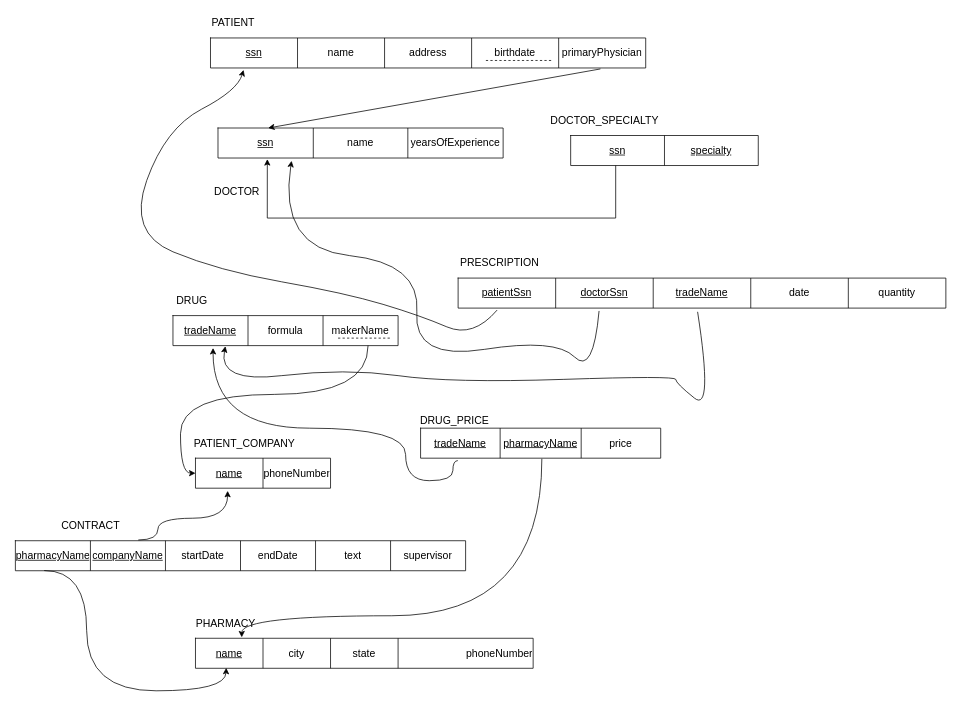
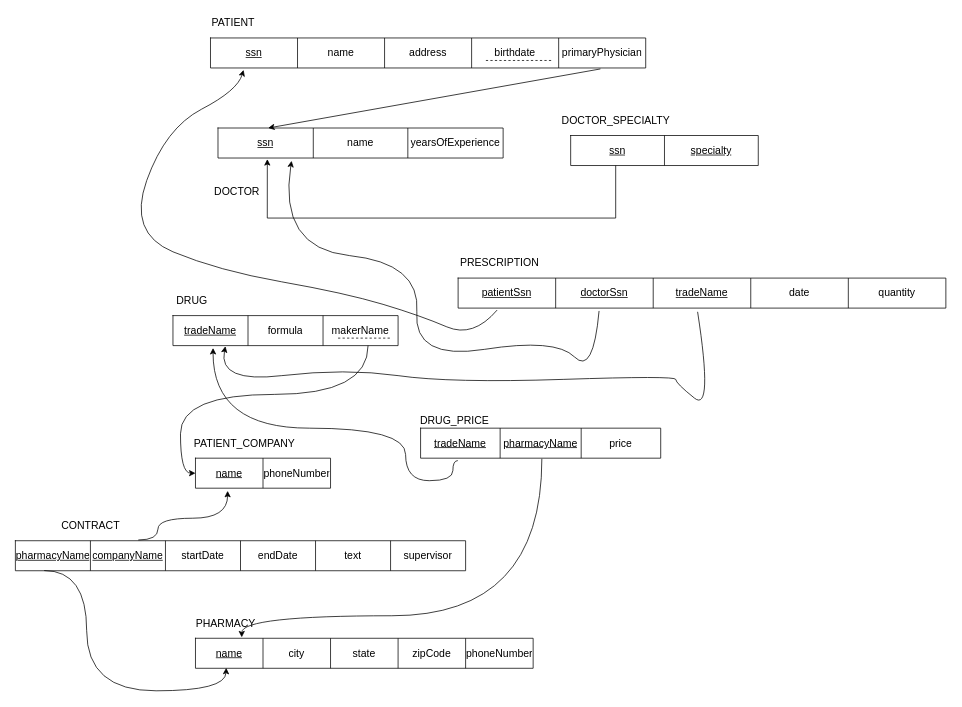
  <mxCell id="0" />
  <mxCell id="1" parent="0" />
  <mxCell id="2" value="" style="shape=table;startSize=0;container=1;collapsible=0;childLayout=tableLayout;fontSize=14;" vertex="1" parent="1"><mxGeometry x="280" y="50" width="580" height="40" as="geometry" /></mxCell>
  <mxCell id="3" value="" style="shape=partialRectangle;collapsible=0;dropTarget=0;pointerEvents=0;fillColor=none;top=0;left=0;bottom=0;right=0;points=[[0,0.5],[1,0.5]];portConstraint=eastwest;fontSize=14;" vertex="1" parent="2"><mxGeometry width="580" height="40" as="geometry" /></mxCell>
  <mxCell id="4" value="&lt;u style=&quot;font-size: 14px;&quot;&gt;ssn&lt;/u&gt;" style="shape=partialRectangle;html=1;whiteSpace=wrap;connectable=0;overflow=hidden;fillColor=none;top=0;left=0;bottom=0;right=0;pointerEvents=1;fontSize=14;" vertex="1" parent="3"><mxGeometry width="116" height="40" as="geometry"><mxRectangle width="116" height="40" as="alternateBounds" /></mxGeometry></mxCell>
  <mxCell id="5" value="name" style="shape=partialRectangle;html=1;whiteSpace=wrap;connectable=0;overflow=hidden;fillColor=none;top=0;left=0;bottom=0;right=0;pointerEvents=1;fontSize=14;" vertex="1" parent="3"><mxGeometry x="116" width="116" height="40" as="geometry"><mxRectangle width="116" height="40" as="alternateBounds" /></mxGeometry></mxCell>
  <mxCell id="6" value="address" style="shape=partialRectangle;html=1;whiteSpace=wrap;connectable=0;overflow=hidden;fillColor=none;top=0;left=0;bottom=0;right=0;pointerEvents=1;fontSize=14;" vertex="1" parent="3"><mxGeometry x="232" width="116" height="40" as="geometry"><mxRectangle width="116" height="40" as="alternateBounds" /></mxGeometry></mxCell>
  <mxCell id="7" value="birthdate" style="shape=partialRectangle;html=1;whiteSpace=wrap;connectable=0;overflow=hidden;fillColor=none;top=0;left=0;bottom=0;right=0;pointerEvents=1;fontSize=14;" vertex="1" parent="3"><mxGeometry x="348" width="116" height="40" as="geometry"><mxRectangle width="116" height="40" as="alternateBounds" /></mxGeometry></mxCell>
  <mxCell id="8" value="primaryPhysician" style="shape=partialRectangle;html=1;whiteSpace=wrap;connectable=0;overflow=hidden;fillColor=none;top=0;left=0;bottom=0;right=0;pointerEvents=1;fontSize=14;" vertex="1" parent="3"><mxGeometry x="464" width="116" height="40" as="geometry"><mxRectangle width="116" height="40" as="alternateBounds" /></mxGeometry></mxCell>
  <mxCell id="9" value="PATIENT" style="text;html=1;align=center;verticalAlign=middle;resizable=0;points=[];autosize=1;strokeColor=none;fillColor=none;fontSize=14;" vertex="1" parent="1"><mxGeometry x="275" y="20" width="70" height="20" as="geometry" /></mxCell>
  <mxCell id="10" value="DOCTOR" style="text;html=1;align=center;verticalAlign=middle;resizable=0;points=[];autosize=1;strokeColor=none;fillColor=none;fontSize=14;" vertex="1" parent="1"><mxGeometry x="275" y="245" width="80" height="20" as="geometry" /></mxCell>
  <mxCell id="11" value="" style="shape=table;startSize=0;container=1;collapsible=0;childLayout=tableLayout;fontSize=14;" vertex="1" parent="1"><mxGeometry x="290" y="170" width="380" height="40" as="geometry" /></mxCell>
  <mxCell id="12" value="" style="shape=partialRectangle;collapsible=0;dropTarget=0;pointerEvents=0;fillColor=none;top=0;left=0;bottom=0;right=0;points=[[0,0.5],[1,0.5]];portConstraint=eastwest;fontSize=14;" vertex="1" parent="11"><mxGeometry width="380" height="40" as="geometry" /></mxCell>
  <mxCell id="13" value="&lt;u style=&quot;font-size: 14px;&quot;&gt;ssn&lt;/u&gt;" style="shape=partialRectangle;html=1;whiteSpace=wrap;connectable=0;overflow=hidden;fillColor=none;top=0;left=0;bottom=0;right=0;pointerEvents=1;fontSize=14;" vertex="1" parent="12"><mxGeometry width="127" height="40" as="geometry"><mxRectangle width="127" height="40" as="alternateBounds" /></mxGeometry></mxCell>
  <mxCell id="14" value="name" style="shape=partialRectangle;html=1;whiteSpace=wrap;connectable=0;overflow=hidden;fillColor=none;top=0;left=0;bottom=0;right=0;pointerEvents=1;fontSize=14;" vertex="1" parent="12"><mxGeometry x="127" width="126" height="40" as="geometry"><mxRectangle width="126" height="40" as="alternateBounds" /></mxGeometry></mxCell>
  <mxCell id="15" value="yearsOfExperience" style="shape=partialRectangle;html=1;whiteSpace=wrap;connectable=0;overflow=hidden;fillColor=none;top=0;left=0;bottom=0;right=0;pointerEvents=1;fontSize=14;" vertex="1" parent="12"><mxGeometry x="253" width="127" height="40" as="geometry"><mxRectangle width="127" height="40" as="alternateBounds" /></mxGeometry></mxCell>
  <mxCell id="16" value="" style="endArrow=none;dashed=1;html=1;rounded=0;fontSize=14;" edge="1" parent="1"><mxGeometry width="50" height="50" relative="1" as="geometry"><mxPoint x="647" y="80" as="sourcePoint" /><mxPoint x="737" y="80" as="targetPoint" /><Array as="points"><mxPoint x="657" y="80" /></Array></mxGeometry></mxCell>
  <mxCell id="17" value="" style="endArrow=classic;html=1;rounded=0;exitX=0.896;exitY=1.032;exitDx=0;exitDy=0;exitPerimeter=0;entryX=0.176;entryY=0;entryDx=0;entryDy=0;entryPerimeter=0;fontSize=14;" edge="1" parent="1" source="3" target="12"><mxGeometry width="50" height="50" relative="1" as="geometry"><mxPoint x="710" y="170" as="sourcePoint" /><mxPoint x="760" y="120" as="targetPoint" /></mxGeometry></mxCell>
- <mxCell id="18" value="DOCTOR_SPECIALTY" style="text;html=1;align=center;verticalAlign=middle;resizable=0;points=[];autosize=1;strokeColor=none;fillColor=none;fontSize=14;" vertex="1" parent="1"><mxGeometry x="725" y="150" width="160" height="20" as="geometry" /></mxCell>
+ <mxCell id="18" value="DOCTOR_SPECIALTY" style="text;html=1;align=center;verticalAlign=middle;resizable=0;points=[];autosize=1;strokeColor=none;fillColor=none;fontSize=14;" vertex="1" parent="1"><mxGeometry x="740" y="150" width="160" height="20" as="geometry" /></mxCell>
  <mxCell id="19" value="" style="shape=table;startSize=0;container=1;collapsible=0;childLayout=tableLayout;fontSize=14;" vertex="1" parent="1"><mxGeometry x="760" y="180" width="250" height="40" as="geometry" /></mxCell>
  <mxCell id="20" value="" style="shape=partialRectangle;collapsible=0;dropTarget=0;pointerEvents=0;fillColor=none;top=0;left=0;bottom=0;right=0;points=[[0,0.5],[1,0.5]];portConstraint=eastwest;fontSize=14;" vertex="1" parent="19"><mxGeometry width="250" height="40" as="geometry" /></mxCell>
  <mxCell id="21" value="&lt;u style=&quot;font-size: 14px;&quot;&gt;ssn&lt;/u&gt;" style="shape=partialRectangle;html=1;whiteSpace=wrap;connectable=0;overflow=hidden;fillColor=none;top=0;left=0;bottom=0;right=0;pointerEvents=1;fontSize=14;" vertex="1" parent="20"><mxGeometry width="125" height="40" as="geometry"><mxRectangle width="125" height="40" as="alternateBounds" /></mxGeometry></mxCell>
  <mxCell id="22" value="&lt;u style=&quot;font-size: 14px;&quot;&gt;specialty&lt;/u&gt;" style="shape=partialRectangle;html=1;whiteSpace=wrap;connectable=0;overflow=hidden;fillColor=none;top=0;left=0;bottom=0;right=0;pointerEvents=1;fontSize=14;" vertex="1" parent="20"><mxGeometry x="125" width="125" height="40" as="geometry"><mxRectangle width="125" height="40" as="alternateBounds" /></mxGeometry></mxCell>
  <mxCell id="23" value="" style="edgeStyle=segmentEdgeStyle;endArrow=classic;html=1;rounded=0;entryX=0.173;entryY=1.037;entryDx=0;entryDy=0;entryPerimeter=0;fontSize=14;" edge="1" parent="1" target="12"><mxGeometry width="50" height="50" relative="1" as="geometry"><mxPoint x="820" y="220" as="sourcePoint" /><mxPoint x="500" y="290" as="targetPoint" /><Array as="points"><mxPoint x="820" y="220" /><mxPoint x="820" y="290" /><mxPoint x="349" y="290" /></Array></mxGeometry></mxCell>
  <mxCell id="24" value="" style="shape=table;startSize=0;container=1;collapsible=0;childLayout=tableLayout;fontSize=14;" vertex="1" parent="1"><mxGeometry x="230" y="420" width="300" height="40" as="geometry" /></mxCell>
  <mxCell id="25" value="" style="shape=partialRectangle;collapsible=0;dropTarget=0;pointerEvents=0;fillColor=none;top=0;left=0;bottom=0;right=0;points=[[0,0.5],[1,0.5]];portConstraint=eastwest;fontSize=14;" vertex="1" parent="24"><mxGeometry width="300" height="40" as="geometry" /></mxCell>
  <mxCell id="26" value="&lt;u style=&quot;font-size: 14px;&quot;&gt;tradeName&lt;/u&gt;" style="shape=partialRectangle;html=1;whiteSpace=wrap;connectable=0;overflow=hidden;fillColor=none;top=0;left=0;bottom=0;right=0;pointerEvents=1;fontSize=14;" vertex="1" parent="25"><mxGeometry width="100" height="40" as="geometry"><mxRectangle width="100" height="40" as="alternateBounds" /></mxGeometry></mxCell>
  <mxCell id="27" value="formula" style="shape=partialRectangle;html=1;whiteSpace=wrap;connectable=0;overflow=hidden;fillColor=none;top=0;left=0;bottom=0;right=0;pointerEvents=1;fontSize=14;" vertex="1" parent="25"><mxGeometry x="100" width="100" height="40" as="geometry"><mxRectangle width="100" height="40" as="alternateBounds" /></mxGeometry></mxCell>
  <mxCell id="28" value="makerName" style="shape=partialRectangle;html=1;whiteSpace=wrap;connectable=0;overflow=hidden;fillColor=none;top=0;left=0;bottom=0;right=0;pointerEvents=1;fontSize=14;" vertex="1" parent="25"><mxGeometry x="200" width="100" height="40" as="geometry"><mxRectangle width="100" height="40" as="alternateBounds" /></mxGeometry></mxCell>
  <mxCell id="29" value="DRUG" style="text;html=1;align=center;verticalAlign=middle;resizable=0;points=[];autosize=1;strokeColor=none;fillColor=none;fontSize=14;" vertex="1" parent="1"><mxGeometry x="225" y="390" width="60" height="20" as="geometry" /></mxCell>
  <mxCell id="30" value="PATIENT_COMPANY" style="text;html=1;align=center;verticalAlign=middle;resizable=0;points=[];autosize=1;strokeColor=none;fillColor=none;fontSize=14;" vertex="1" parent="1"><mxGeometry x="250" y="580" width="150" height="20" as="geometry" /></mxCell>
  <mxCell id="31" value="" style="shape=table;startSize=0;container=1;collapsible=0;childLayout=tableLayout;fontSize=14;" vertex="1" parent="1"><mxGeometry x="260" y="610" width="180" height="40" as="geometry" /></mxCell>
  <mxCell id="32" value="" style="shape=partialRectangle;collapsible=0;dropTarget=0;pointerEvents=0;fillColor=none;top=0;left=0;bottom=0;right=0;points=[[0,0.5],[1,0.5]];portConstraint=eastwest;fontSize=14;" vertex="1" parent="31"><mxGeometry width="180" height="40" as="geometry" /></mxCell>
  <mxCell id="33" value="&lt;u style=&quot;font-size: 14px;&quot;&gt;name&lt;/u&gt;" style="shape=partialRectangle;html=1;whiteSpace=wrap;connectable=0;overflow=hidden;fillColor=none;top=0;left=0;bottom=0;right=0;pointerEvents=1;fontSize=14;" vertex="1" parent="32"><mxGeometry width="90" height="40" as="geometry"><mxRectangle width="90" height="40" as="alternateBounds" /></mxGeometry></mxCell>
  <mxCell id="34" value="phoneNumber" style="shape=partialRectangle;html=1;whiteSpace=wrap;connectable=0;overflow=hidden;fillColor=none;top=0;left=0;bottom=0;right=0;pointerEvents=1;fontSize=14;" vertex="1" parent="32"><mxGeometry x="90" width="90" height="40" as="geometry"><mxRectangle width="90" height="40" as="alternateBounds" /></mxGeometry></mxCell>
  <mxCell id="35" value="" style="shape=table;startSize=0;container=1;collapsible=0;childLayout=tableLayout;fontSize=14;" vertex="1" parent="1"><mxGeometry x="260" y="850" width="450" height="40" as="geometry" /></mxCell>
  <mxCell id="36" value="" style="shape=partialRectangle;collapsible=0;dropTarget=0;pointerEvents=0;fillColor=none;top=0;left=0;bottom=0;right=0;points=[[0,0.5],[1,0.5]];portConstraint=eastwest;fontSize=14;" vertex="1" parent="35"><mxGeometry width="450" height="40" as="geometry" /></mxCell>
  <mxCell id="37" value="&lt;u style=&quot;font-size: 14px;&quot;&gt;name&lt;/u&gt;" style="shape=partialRectangle;html=1;whiteSpace=wrap;connectable=0;overflow=hidden;fillColor=none;top=0;left=0;bottom=0;right=0;pointerEvents=1;fontSize=14;" vertex="1" parent="36"><mxGeometry width="90" height="40" as="geometry"><mxRectangle width="90" height="40" as="alternateBounds" /></mxGeometry></mxCell>
  <mxCell id="38" value="city" style="shape=partialRectangle;html=1;whiteSpace=wrap;connectable=0;overflow=hidden;fillColor=none;top=0;left=0;bottom=0;right=0;pointerEvents=1;fontSize=14;" vertex="1" parent="36"><mxGeometry x="90" width="90" height="40" as="geometry"><mxRectangle width="90" height="40" as="alternateBounds" /></mxGeometry></mxCell>
  <mxCell id="39" value="state" style="shape=partialRectangle;html=1;whiteSpace=wrap;connectable=0;overflow=hidden;fillColor=none;top=0;left=0;bottom=0;right=0;pointerEvents=1;fontSize=14;" vertex="1" parent="36"><mxGeometry x="180" width="90" height="40" as="geometry"><mxRectangle width="90" height="40" as="alternateBounds" /></mxGeometry></mxCell>
+ <mxCell id="40" value="zipCode" style="shape=partialRectangle;html=1;whiteSpace=wrap;connectable=0;overflow=hidden;fillColor=none;top=0;left=0;bottom=0;right=0;pointerEvents=1;fontSize=14;" vertex="1" parent="36"><mxGeometry x="270" width="90" height="40" as="geometry"><mxRectangle width="90" height="40" as="alternateBounds" /></mxGeometry></mxCell>
  <mxCell id="41" value="phoneNumber" style="shape=partialRectangle;html=1;whiteSpace=wrap;connectable=0;overflow=hidden;fillColor=none;top=0;left=0;bottom=0;right=0;pointerEvents=1;fontSize=14;" vertex="1" parent="36"><mxGeometry x="360" width="90" height="40" as="geometry"><mxRectangle width="90" height="40" as="alternateBounds" /></mxGeometry></mxCell>
  <mxCell id="42" value="PHARMACY" style="text;html=1;align=center;verticalAlign=middle;resizable=0;points=[];autosize=1;strokeColor=none;fillColor=none;fontSize=14;" vertex="1" parent="1"><mxGeometry x="255" y="820" width="90" height="20" as="geometry" /></mxCell>
  <mxCell id="43" value="" style="endArrow=none;dashed=1;html=1;rounded=0;fontSize=14;" edge="1" parent="1"><mxGeometry width="50" height="50" relative="1" as="geometry"><mxPoint x="450" y="450" as="sourcePoint" /><mxPoint x="520" y="450" as="targetPoint" /></mxGeometry></mxCell>
  <mxCell id="44" value="" style="edgeStyle=orthogonalEdgeStyle;elbow=horizontal;endArrow=none;html=1;rounded=0;curved=1;exitX=0;exitY=0.5;exitDx=0;exitDy=0;fontSize=14;startArrow=classic;startFill=1;endFill=0;" edge="1" parent="1" source="32" target="25"><mxGeometry width="50" height="50" relative="1" as="geometry"><mxPoint x="290" y="540" as="sourcePoint" /><mxPoint x="490" y="480" as="targetPoint" /><Array as="points"><mxPoint x="240" y="630" /><mxPoint x="240" y="525" /><mxPoint x="490" y="525" /></Array></mxGeometry></mxCell>
  <mxCell id="45" value="DRUG_PRICE" style="text;html=1;align=center;verticalAlign=middle;resizable=0;points=[];autosize=1;strokeColor=none;fillColor=none;fontSize=14;" vertex="1" parent="1"><mxGeometry x="550" y="550" width="110" height="20" as="geometry" /></mxCell>
  <mxCell id="46" value="" style="shape=table;startSize=0;container=1;collapsible=0;childLayout=tableLayout;fontSize=14;" vertex="1" parent="1"><mxGeometry x="560" y="570" width="320" height="40" as="geometry" /></mxCell>
  <mxCell id="47" value="" style="shape=partialRectangle;collapsible=0;dropTarget=0;pointerEvents=0;fillColor=none;top=0;left=0;bottom=0;right=0;points=[[0,0.5],[1,0.5]];portConstraint=eastwest;fontSize=14;" vertex="1" parent="46"><mxGeometry width="320" height="40" as="geometry" /></mxCell>
  <mxCell id="48" value="&lt;u style=&quot;font-size: 14px;&quot;&gt;tradeName&lt;/u&gt;" style="shape=partialRectangle;html=1;whiteSpace=wrap;connectable=0;overflow=hidden;fillColor=none;top=0;left=0;bottom=0;right=0;pointerEvents=1;fontSize=14;" vertex="1" parent="47"><mxGeometry width="106" height="40" as="geometry"><mxRectangle width="106" height="40" as="alternateBounds" /></mxGeometry></mxCell>
  <mxCell id="49" value="&lt;u style=&quot;font-size: 14px;&quot;&gt;pharmacyName&lt;/u&gt;" style="shape=partialRectangle;html=1;whiteSpace=wrap;connectable=0;overflow=hidden;fillColor=none;top=0;left=0;bottom=0;right=0;pointerEvents=1;fontSize=14;" vertex="1" parent="47"><mxGeometry x="106" width="108" height="40" as="geometry"><mxRectangle width="108" height="40" as="alternateBounds" /></mxGeometry></mxCell>
  <mxCell id="50" value="price" style="shape=partialRectangle;html=1;whiteSpace=wrap;connectable=0;overflow=hidden;fillColor=none;top=0;left=0;bottom=0;right=0;pointerEvents=1;fontSize=14;" vertex="1" parent="47"><mxGeometry x="214" width="106" height="40" as="geometry"><mxRectangle width="106" height="40" as="alternateBounds" /></mxGeometry></mxCell>
  <mxCell id="51" value="" style="edgeStyle=segmentEdgeStyle;endArrow=classic;html=1;rounded=0;curved=1;entryX=0.178;entryY=1.08;entryDx=0;entryDy=0;entryPerimeter=0;exitX=0.155;exitY=1.08;exitDx=0;exitDy=0;exitPerimeter=0;fontSize=14;" edge="1" parent="1" source="47" target="25"><mxGeometry width="50" height="50" relative="1" as="geometry"><mxPoint x="610" y="630" as="sourcePoint" /><mxPoint x="510" y="529.97" as="targetPoint" /><Array as="points"><mxPoint x="603" y="640" /><mxPoint x="540" y="640" /><mxPoint x="540" y="570" /><mxPoint x="283" y="570" /></Array></mxGeometry></mxCell>
  <mxCell id="52" value="" style="edgeStyle=elbowEdgeStyle;elbow=vertical;endArrow=none;html=1;rounded=0;curved=1;entryX=0.505;entryY=1.02;entryDx=0;entryDy=0;entryPerimeter=0;exitX=0.137;exitY=-0.032;exitDx=0;exitDy=0;exitPerimeter=0;fontSize=14;startArrow=classic;startFill=1;endFill=0;" edge="1" parent="1" source="36" target="47"><mxGeometry width="50" height="50" relative="1" as="geometry"><mxPoint x="740" y="830" as="sourcePoint" /><mxPoint x="860" y="740" as="targetPoint" /><Array as="points"><mxPoint x="540" y="820" /></Array></mxGeometry></mxCell>
  <mxCell id="53" value="CONTRACT" style="text;html=1;align=center;verticalAlign=middle;resizable=0;points=[];autosize=1;strokeColor=none;fillColor=none;fontSize=14;" vertex="1" parent="1"><mxGeometry x="75" y="690" width="90" height="20" as="geometry" /></mxCell>
  <mxCell id="54" value="" style="shape=table;startSize=0;container=1;collapsible=0;childLayout=tableLayout;fontSize=14;" vertex="1" parent="1"><mxGeometry x="20" y="720" width="600" height="40" as="geometry" /></mxCell>
  <mxCell id="55" value="" style="shape=partialRectangle;collapsible=0;dropTarget=0;pointerEvents=0;fillColor=none;top=0;left=0;bottom=0;right=0;points=[[0,0.5],[1,0.5]];portConstraint=eastwest;fontSize=14;" vertex="1" parent="54"><mxGeometry width="600" height="40" as="geometry" /></mxCell>
  <mxCell id="56" value="&lt;u style=&quot;font-size: 14px;&quot;&gt;pharmacyName&lt;/u&gt;" style="shape=partialRectangle;html=1;whiteSpace=wrap;connectable=0;overflow=hidden;fillColor=none;top=0;left=0;bottom=0;right=0;pointerEvents=1;fontSize=14;" vertex="1" parent="55"><mxGeometry width="100" height="40" as="geometry"><mxRectangle width="100" height="40" as="alternateBounds" /></mxGeometry></mxCell>
  <mxCell id="57" value="&lt;u style=&quot;font-size: 14px;&quot;&gt;companyName&lt;/u&gt;" style="shape=partialRectangle;html=1;whiteSpace=wrap;connectable=0;overflow=hidden;fillColor=none;top=0;left=0;bottom=0;right=0;pointerEvents=1;fontSize=14;" vertex="1" parent="55"><mxGeometry x="100" width="100" height="40" as="geometry"><mxRectangle width="100" height="40" as="alternateBounds" /></mxGeometry></mxCell>
  <mxCell id="58" value="startDate" style="shape=partialRectangle;html=1;whiteSpace=wrap;connectable=0;overflow=hidden;fillColor=none;top=0;left=0;bottom=0;right=0;pointerEvents=1;fontSize=14;" vertex="1" parent="55"><mxGeometry x="200" width="100" height="40" as="geometry"><mxRectangle width="100" height="40" as="alternateBounds" /></mxGeometry></mxCell>
  <mxCell id="59" value="endDate" style="shape=partialRectangle;html=1;whiteSpace=wrap;connectable=0;overflow=hidden;fillColor=none;top=0;left=0;bottom=0;right=0;pointerEvents=1;fontSize=14;" vertex="1" parent="55"><mxGeometry x="300" width="100" height="40" as="geometry"><mxRectangle width="100" height="40" as="alternateBounds" /></mxGeometry></mxCell>
  <mxCell id="60" value="text" style="shape=partialRectangle;html=1;whiteSpace=wrap;connectable=0;overflow=hidden;fillColor=none;top=0;left=0;bottom=0;right=0;pointerEvents=1;fontSize=14;" vertex="1" parent="55"><mxGeometry x="400" width="100" height="40" as="geometry"><mxRectangle width="100" height="40" as="alternateBounds" /></mxGeometry></mxCell>
  <mxCell id="61" value="supervisor" style="shape=partialRectangle;html=1;whiteSpace=wrap;connectable=0;overflow=hidden;fillColor=none;top=0;left=0;bottom=0;right=0;pointerEvents=1;fontSize=14;" vertex="1" parent="55"><mxGeometry x="500" width="100" height="40" as="geometry"><mxRectangle width="100" height="40" as="alternateBounds" /></mxGeometry></mxCell>
  <mxCell id="62" value="" style="edgeStyle=orthogonalEdgeStyle;elbow=horizontal;endArrow=classic;html=1;rounded=0;curved=1;exitX=0.064;exitY=0.994;exitDx=0;exitDy=0;exitPerimeter=0;entryX=0.091;entryY=0.985;entryDx=0;entryDy=0;entryPerimeter=0;fontSize=14;" edge="1" parent="1" source="55" target="36"><mxGeometry width="50" height="50" relative="1" as="geometry"><mxPoint x="120" y="880" as="sourcePoint" /><mxPoint x="300" y="950" as="targetPoint" /><Array as="points"><mxPoint x="115" y="920" /><mxPoint x="300" y="920" /><mxPoint x="300" y="889" /></Array></mxGeometry></mxCell>
  <mxCell id="63" value="" style="edgeStyle=segmentEdgeStyle;endArrow=classic;html=1;rounded=0;curved=1;entryX=0.238;entryY=1.089;entryDx=0;entryDy=0;entryPerimeter=0;fontSize=14;exitX=0.273;exitY=-0.025;exitDx=0;exitDy=0;exitPerimeter=0;" edge="1" parent="1" target="32" source="55"><mxGeometry width="50" height="50" relative="1" as="geometry"><mxPoint x="230" y="720" as="sourcePoint" /><mxPoint x="280" y="670" as="targetPoint" /><Array as="points"><mxPoint x="210" y="719" /><mxPoint x="210" y="690" /><mxPoint x="303" y="690" /></Array></mxGeometry></mxCell>
  <mxCell id="64" value="PRESCRIPTION" style="text;html=1;align=center;verticalAlign=middle;resizable=0;points=[];autosize=1;strokeColor=none;fillColor=none;fontSize=14;" vertex="1" parent="1"><mxGeometry x="605" y="340" width="120" height="20" as="geometry" /></mxCell>
  <mxCell id="65" value="" style="shape=table;startSize=0;container=1;collapsible=0;childLayout=tableLayout;fontSize=14;" vertex="1" parent="1"><mxGeometry x="610" y="370" width="650" height="40.0" as="geometry" /></mxCell>
  <mxCell id="66" value="" style="shape=partialRectangle;collapsible=0;dropTarget=0;pointerEvents=0;fillColor=none;top=0;left=0;bottom=0;right=0;points=[[0,0.5],[1,0.5]];portConstraint=eastwest;fontSize=14;" vertex="1" parent="65"><mxGeometry width="650" height="40" as="geometry" /></mxCell>
  <mxCell id="67" value="&lt;u style=&quot;font-size: 14px;&quot;&gt;patientSsn&lt;/u&gt;" style="shape=partialRectangle;html=1;whiteSpace=wrap;connectable=0;overflow=hidden;fillColor=none;top=0;left=0;bottom=0;right=0;pointerEvents=1;fontSize=14;" vertex="1" parent="66"><mxGeometry width="130" height="40" as="geometry"><mxRectangle width="130" height="40" as="alternateBounds" /></mxGeometry></mxCell>
  <mxCell id="68" value="&lt;u style=&quot;font-size: 14px;&quot;&gt;doctorSsn&lt;/u&gt;" style="shape=partialRectangle;html=1;whiteSpace=wrap;connectable=0;overflow=hidden;fillColor=none;top=0;left=0;bottom=0;right=0;pointerEvents=1;fontSize=14;" vertex="1" parent="66"><mxGeometry x="130" width="130" height="40" as="geometry"><mxRectangle width="130" height="40" as="alternateBounds" /></mxGeometry></mxCell>
  <mxCell id="69" value="&lt;u style=&quot;font-size: 14px;&quot;&gt;tradeName&lt;/u&gt;" style="shape=partialRectangle;html=1;whiteSpace=wrap;connectable=0;overflow=hidden;fillColor=none;top=0;left=0;bottom=0;right=0;pointerEvents=1;fontSize=14;" vertex="1" parent="66"><mxGeometry x="260" width="130" height="40" as="geometry"><mxRectangle width="130" height="40" as="alternateBounds" /></mxGeometry></mxCell>
  <mxCell id="70" value="date" style="shape=partialRectangle;html=1;whiteSpace=wrap;connectable=0;overflow=hidden;fillColor=none;top=0;left=0;bottom=0;right=0;pointerEvents=1;fontSize=14;" vertex="1" parent="66"><mxGeometry x="390" width="130" height="40" as="geometry"><mxRectangle width="130" height="40" as="alternateBounds" /></mxGeometry></mxCell>
  <mxCell id="71" value="quantity" style="shape=partialRectangle;html=1;whiteSpace=wrap;connectable=0;overflow=hidden;fillColor=none;top=0;left=0;bottom=0;right=0;pointerEvents=1;fontSize=14;" vertex="1" parent="66"><mxGeometry x="520" width="130" height="40" as="geometry"><mxRectangle width="130" height="40" as="alternateBounds" /></mxGeometry></mxCell>
  <mxCell id="72" value="" style="endArrow=classic;html=1;exitX=0.08;exitY=1.065;exitDx=0;exitDy=0;exitPerimeter=0;curved=1;entryX=0.076;entryY=1.065;entryDx=0;entryDy=0;entryPerimeter=0;fontSize=14;" edge="1" parent="1" source="66" target="3"><mxGeometry width="50" height="50" relative="1" as="geometry"><mxPoint x="770" y="550" as="sourcePoint" /><mxPoint x="330" y="100" as="targetPoint" /><Array as="points"><mxPoint x="630" y="450" /><mxPoint x="560" y="420" /><mxPoint x="460" y="390" /><mxPoint x="290" y="360" /><mxPoint x="170" y="310" /><mxPoint x="220" y="170" /><mxPoint x="316" y="120" /></Array></mxGeometry></mxCell>
  <mxCell id="73" value="" style="curved=1;endArrow=classic;html=1;exitX=0.491;exitY=1.124;exitDx=0;exitDy=0;exitPerimeter=0;entryX=0.233;entryY=1.021;entryDx=0;entryDy=0;entryPerimeter=0;fontSize=14;" edge="1" parent="1" source="66" target="25"><mxGeometry width="50" height="50" relative="1" as="geometry"><mxPoint x="900" y="550" as="sourcePoint" /><mxPoint x="300" y="470" as="targetPoint" /><Array as="points"><mxPoint x="950" y="550" /><mxPoint x="900" y="510" /><mxPoint x="900" y="500" /><mxPoint x="600" y="510" /><mxPoint x="460" y="490" /><mxPoint x="290" y="510" /></Array></mxGeometry></mxCell>
  <mxCell id="74" value="" style="curved=1;endArrow=classic;html=1;exitX=0.289;exitY=1.094;exitDx=0;exitDy=0;exitPerimeter=0;entryX=0.258;entryY=1.094;entryDx=0;entryDy=0;entryPerimeter=0;fontSize=14;" edge="1" parent="1" source="66" target="12"><mxGeometry width="50" height="50" relative="1" as="geometry"><mxPoint x="740" y="500" as="sourcePoint" /><mxPoint x="600" y="310" as="targetPoint" /><Array as="points"><mxPoint x="790" y="500" /><mxPoint x="740" y="450" /><mxPoint x="550" y="480" /><mxPoint x="560" y="350" /><mxPoint x="370" y="330" /></Array></mxGeometry></mxCell>
